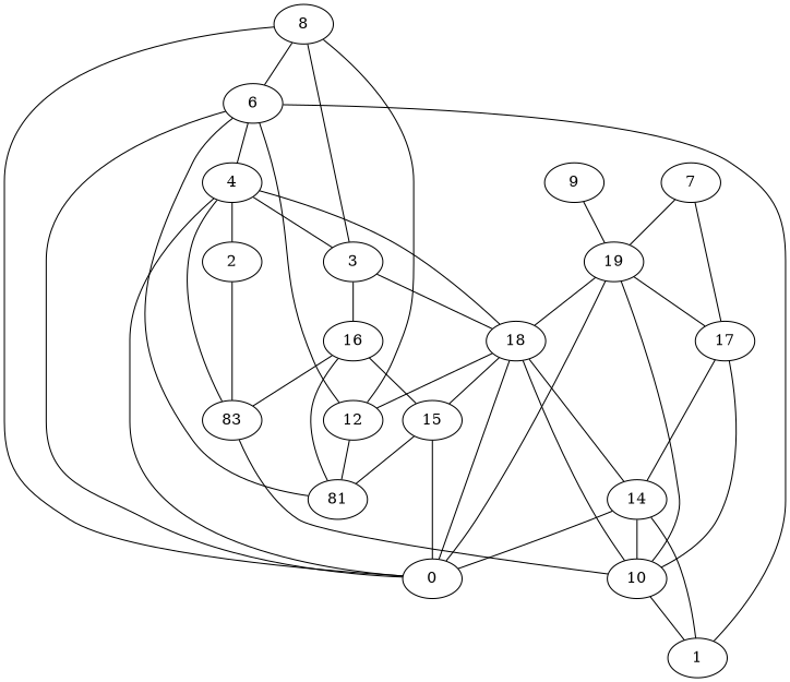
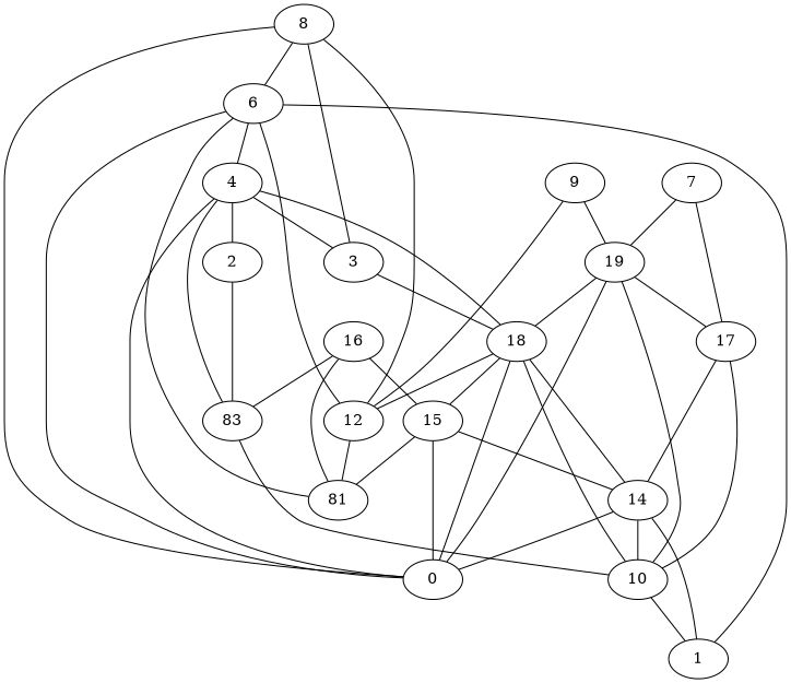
  digraph {
    edge [color=black dir=none]
    16
    18
    15
    n4 [label=83]
    n5 [label=81]
    14
    6
    0
    12
    1
    4
    19
    10
    17
    3
    9
    8
    2
    7
    subgraph sub_1 {
      16
      18
      15
      n4
      n5
      14
      6
      0
      12
      1
      4
      19
      10
      17
      3
      9
      8
      2
      7
    }
    16 -> 15
    16 -> n4
    16 -> n5
    18 -> 15
    18 -> 14
    18 -> 0
    18 -> 12
    18 -> 10
    15 -> n5
+   15 -> 14
    15 -> 0
    n4 -> 10
    14 -> 0
    14 -> 1
    14 -> 10
    6 -> n5
    6 -> 0
    6 -> 12
    6 -> 1
    6 -> 4
    12 -> n5
    4 -> 18
    4 -> n4
    4 -> 0
    4 -> 3
    4 -> 2
    19 -> 18
    19 -> 0
    19 -> 10
    19 -> 17
    10 -> 1
    17 -> 14
    17 -> 10
-   3 -> 16
    3 -> 18
+   9 -> 12
    9 -> 19
    8 -> 6
    8 -> 0
    8 -> 12
    8 -> 3
    2 -> n4
    7 -> 19
    7 -> 17
  }
